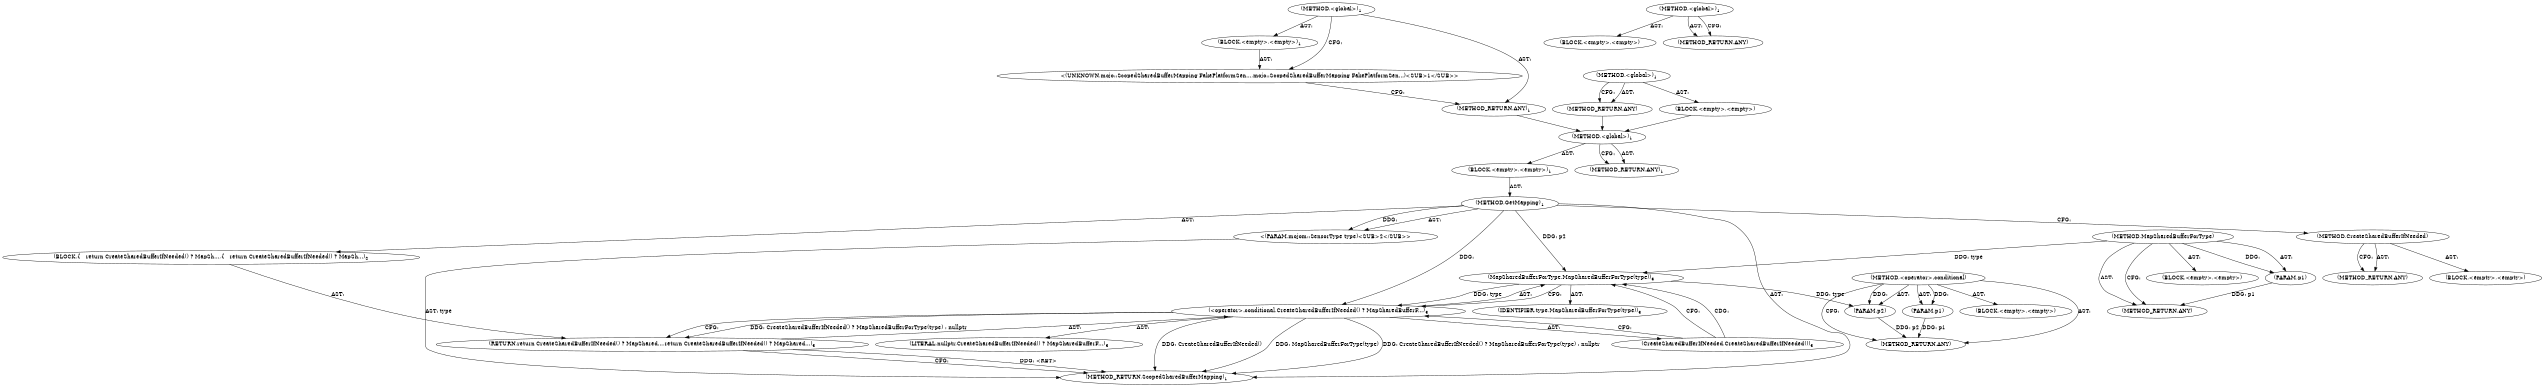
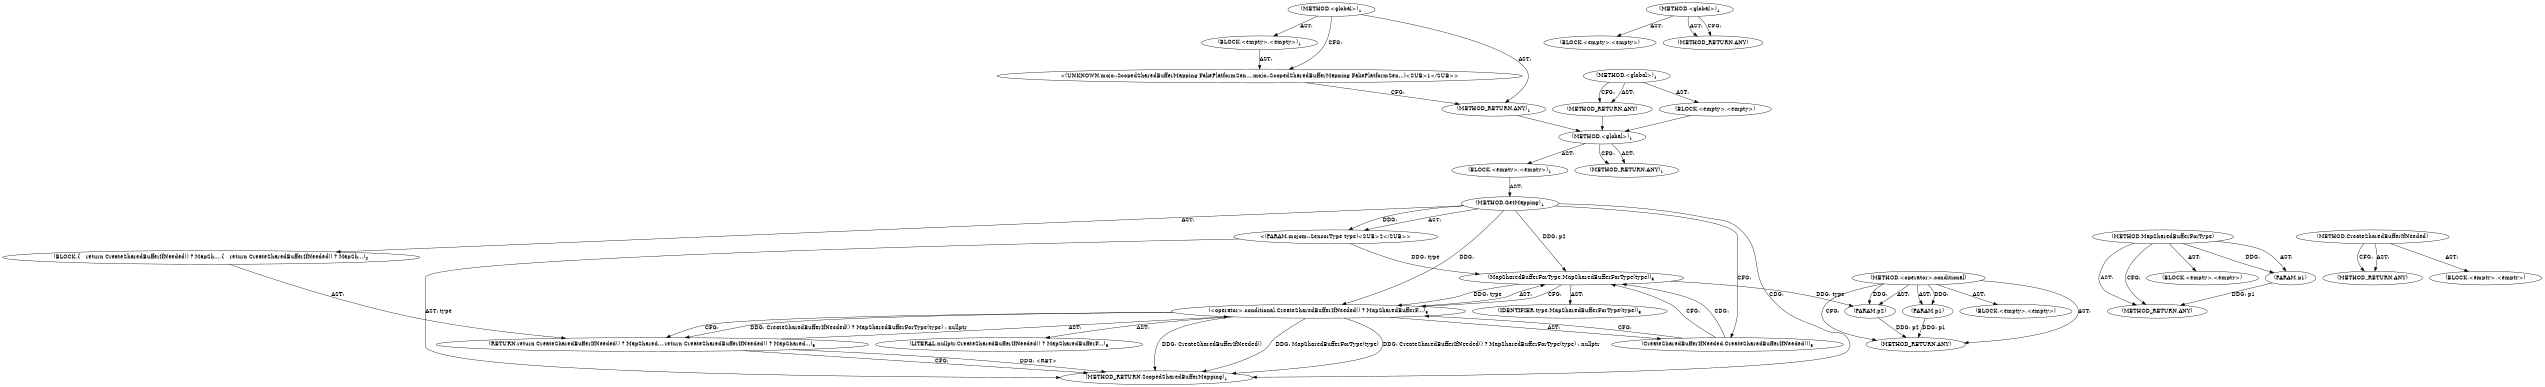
  digraph {
    n1 [label=<(METHOD,&lt;global&gt;)<SUB>1</SUB>>]
    n2 [label=<(BLOCK,&lt;empty&gt;,&lt;empty&gt;)<SUB>1</SUB>>]
    n3 [label=<(METHOD_RETURN,ANY)<SUB>1</SUB>>]
    n4 [label=<(METHOD,GetMapping)<SUB>1</SUB>>]
    n5 [label="<(PARAM,mojom::SensorType type)<SUB>2</SUB>>"]
    n6 [label=<(BLOCK,{   return CreateSharedBufferIfNeeded() ? MapSh...,{   return CreateSharedBufferIfNeeded() ? MapSh...)<SUB>2</SUB>>]
    n7 [label=<(&lt;operator&gt;.conditional,CreateSharedBufferIfNeeded() ? MapSharedBufferF...)<SUB>3</SUB>>]
    n8 [label=<(CreateSharedBufferIfNeeded,CreateSharedBufferIfNeeded())<SUB>3</SUB>>]
    n9 [label=<(MapSharedBufferForType,MapSharedBufferForType(type))<SUB>3</SUB>>]
    n10 [label=<(METHOD_RETURN,ScopedSharedBufferMapping)<SUB>1</SUB>>]
    n11 [label=<(RETURN,return CreateSharedBufferIfNeeded() ? MapShared...,return CreateSharedBufferIfNeeded() ? MapShared...)<SUB>3</SUB>>]
    n12 [label=<(LITERAL,nullptr,CreateSharedBufferIfNeeded() ? MapSharedBufferF...)<SUB>3</SUB>>]
    n13 [label=<(IDENTIFIER,type,MapSharedBufferForType(type))<SUB>3</SUB>>]
    n14 [label=<(PARAM,p2)>]
    n15 [label=<(METHOD,CreateSharedBufferIfNeeded)>]
    n16 [label=<(BLOCK,&lt;empty&gt;,&lt;empty&gt;)>]
    n17 [label=<(METHOD_RETURN,ANY)>]
    n18 [label=<(METHOD,MapSharedBufferForType)>]
    n19 [label=<(PARAM,p1)>]
    n20 [label=<(BLOCK,&lt;empty&gt;,&lt;empty&gt;)>]
    n21 [label=<(METHOD_RETURN,ANY)>]
    n22 [label=<(METHOD,&lt;operator&gt;.conditional)>]
    n23 [label=<(PARAM,p1)>]
    n24 [label=<(BLOCK,&lt;empty&gt;,&lt;empty&gt;)>]
    n25 [label=<(METHOD_RETURN,ANY)>]
    n26 [label=<(METHOD,&lt;global&gt;)<SUB>1</SUB>>]
    n27 [label=<(BLOCK,&lt;empty&gt;,&lt;empty&gt;)>]
    n28 [label=<(METHOD_RETURN,ANY)>]
    n29 [label=<(METHOD,&lt;global&gt;)<SUB>1</SUB>>]
    n30 [label=<(BLOCK,&lt;empty&gt;,&lt;empty&gt;)<SUB>1</SUB>>]
    n31 [label="<(UNKNOWN,mojo::ScopedSharedBufferMapping FakePlatformSen...,mojo::ScopedSharedBufferMapping FakePlatformSen...)<SUB>1</SUB>>"]
    n32 [label=<(METHOD_RETURN,ANY)<SUB>1</SUB>>]
    n33 [label=<(METHOD,&lt;global&gt;)<SUB>1</SUB>>]
    n34 [label=<(BLOCK,&lt;empty&gt;,&lt;empty&gt;)>]
    n35 [label=<(METHOD_RETURN,ANY)>]
    n1 -> n2 [label="AST: "]
    n1 -> n3 [label="AST: "]
    n1 -> n3 [label="CFG: "]
    n2 -> n4 [label="AST: "]
    n4 -> n5 [label="AST: "]
    n4 -> n5 [label="DDG: "]
    n4 -> n6 [label="AST: "]
    n4 -> n7 [label="DDG: "]
-   n4 -> n15 [label="CFG: "]
+   n4 -> n8 [label="CFG: "]
    n4 -> n9 [label="DDG: p2"]
-   n4 -> n10 [label="AST: "]
-   n18 -> n9 [label="DDG: type"]
+   n4 -> n10 [label="CDG: "]
+   n5 -> n9 [label="DDG: type"]
    n5 -> n10 [label="AST: type"]
    n6 -> n11 [label="AST: "]
    n7 -> n8 [label="AST: "]
    n7 -> n9 [label="AST: "]
    n7 -> n10 [label="DDG: CreateSharedBufferIfNeeded()"]
    n7 -> n10 [label="DDG: MapSharedBufferForType(type)"]
    n7 -> n10 [label="DDG: CreateSharedBufferIfNeeded() ? MapSharedBufferForType(type) : nullptr"]
    n7 -> n11 [label="CFG: "]
    n7 -> n11 [label="DDG: CreateSharedBufferIfNeeded() ? MapSharedBufferForType(type) : nullptr"]
    n7 -> n12 [label="AST: "]
    n8 -> n7 [label="CFG: "]
    n8 -> n9 [label="CFG: "]
    n8 -> n9 [label="CDG: "]
    n9 -> n7 [label="CFG: "]
    n9 -> n7 [label="DDG: type"]
    n9 -> n13 [label="AST: "]
    n9 -> n14 [label="DDG: type"]
    n11 -> n7 [label="AST: "]
    n11 -> n10 [label="CFG: "]
    n11 -> n10 [label="DDG: &lt;RET&gt;"]
    n14 -> n25 [label="DDG: p2"]
    n15 -> n16 [label="AST: "]
    n15 -> n17 [label="AST: "]
    n15 -> n17 [label="CFG: "]
    n18 -> n19 [label="AST: "]
    n18 -> n19 [label="DDG: "]
    n18 -> n20 [label="AST: "]
    n18 -> n21 [label="AST: "]
    n18 -> n21 [label="CFG: "]
    n19 -> n21 [label="DDG: p1"]
    n22 -> n14 [label="AST: "]
    n22 -> n14 [label="DDG: "]
    n22 -> n23 [label="AST: "]
    n22 -> n23 [label="DDG: "]
    n22 -> n24 [label="AST: "]
    n22 -> n25 [label="AST: "]
    n22 -> n25 [label="CFG: "]
    n23 -> n25 [label="DDG: p1"]
    n26 -> n27 [label="AST: "]
    n26 -> n28 [label="AST: "]
    n26 -> n28 [label="CFG: "]
    n29 -> n30 [label="AST: "]
    n29 -> n31 [label="CFG: "]
    n29 -> n32 [label="AST: "]
    n30 -> n31 [label="AST: "]
    n31 -> n32 [label="CFG: "]
    n32 -> n1
    n33 -> n34 [label="AST: "]
    n33 -> n35 [label="AST: "]
    n33 -> n35 [label="CFG: "]
    n34 -> n1
    n35 -> n1
  }
